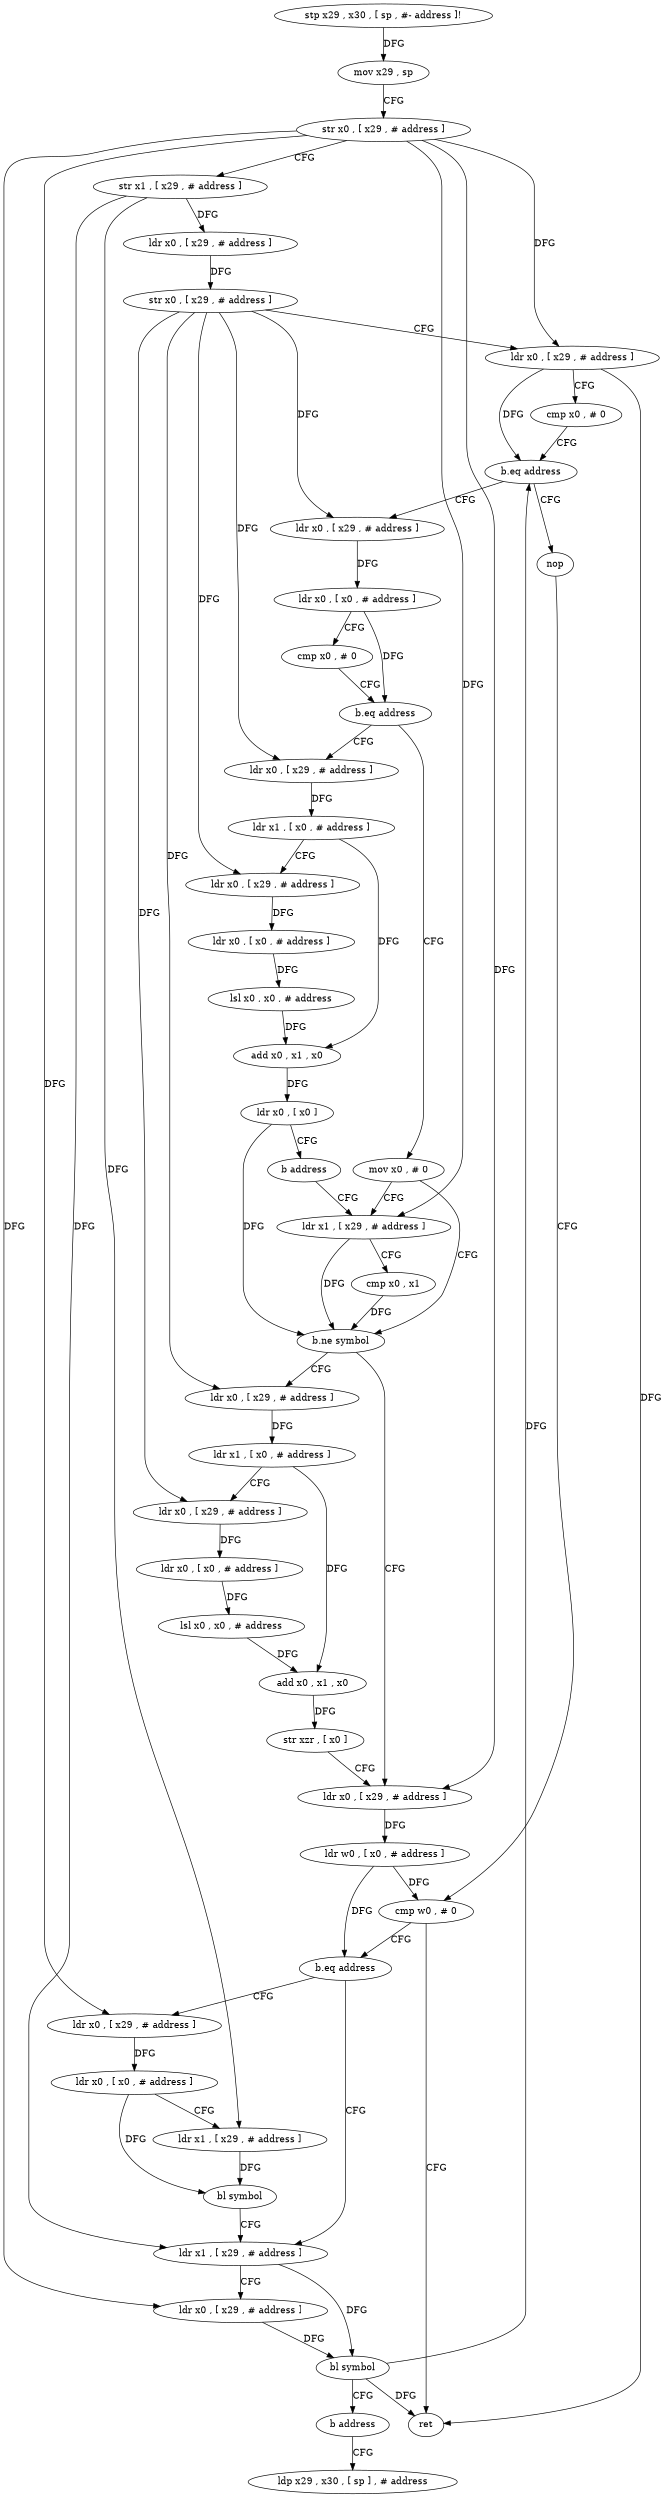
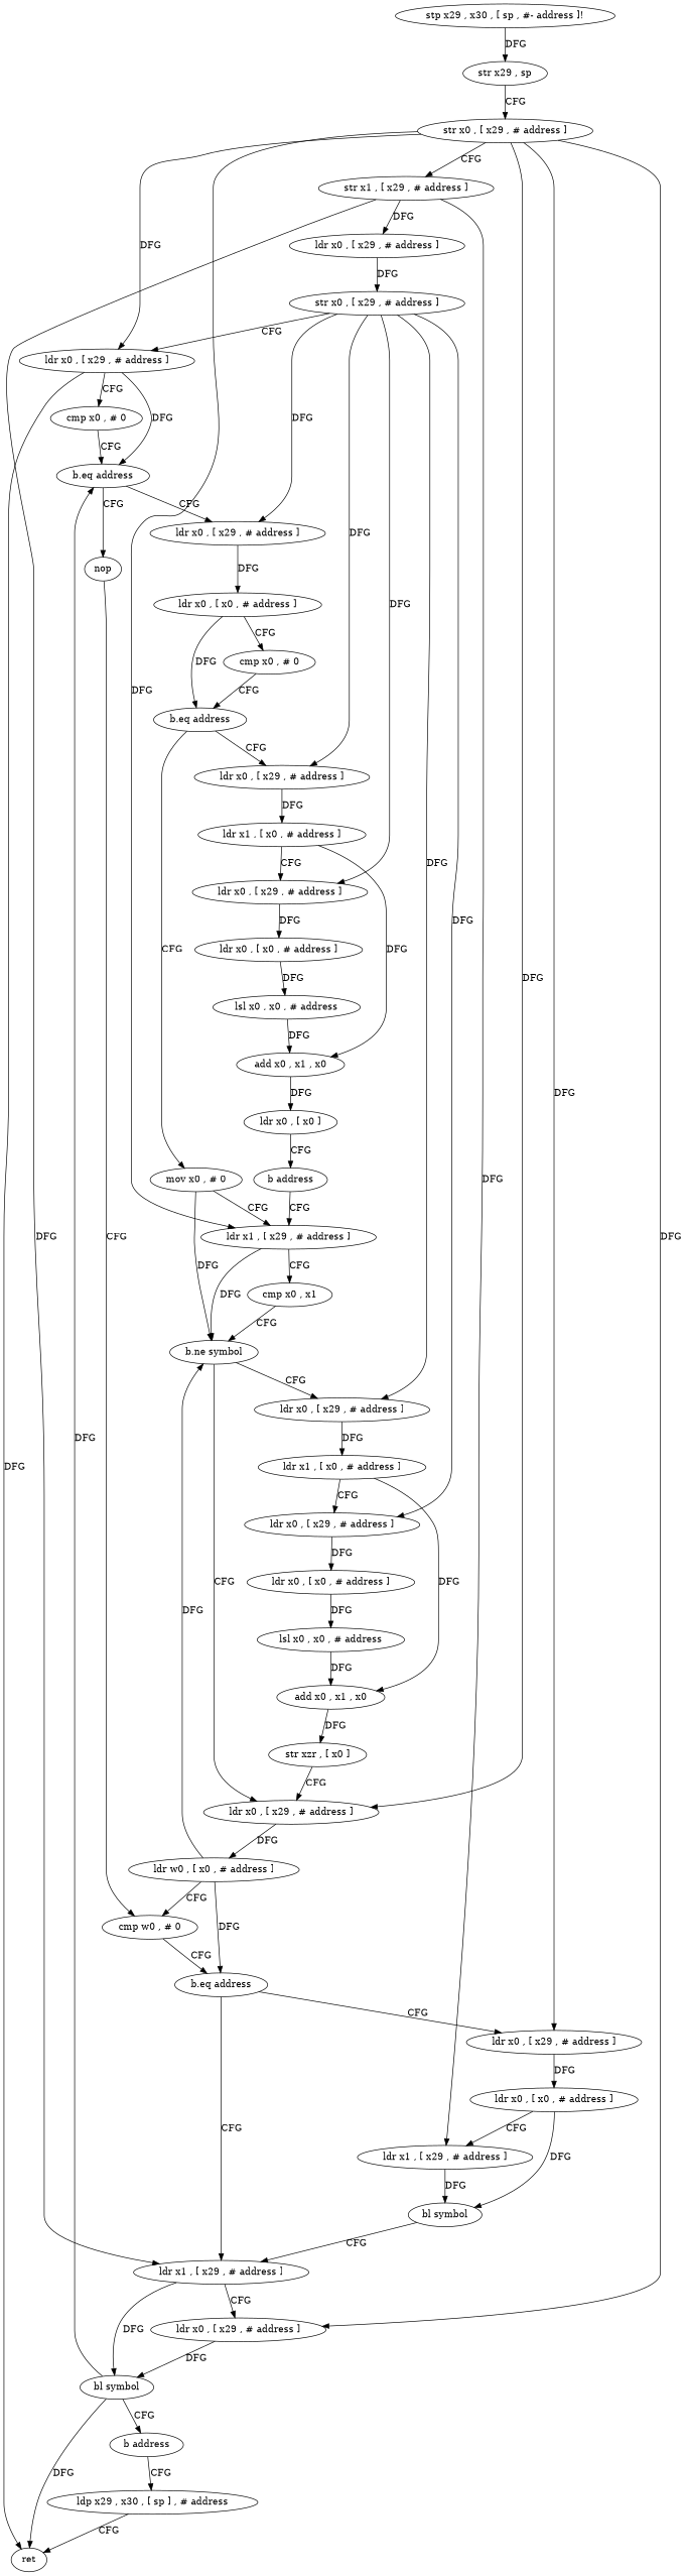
  digraph {
    n1 [label="stp x29 , x30 , [ sp , #- address ]!"]
-   n2 [label="mov x29 , sp"]
+   n2 [label="str x29 , sp"]
    n3 [label="str x0 , [ x29 , # address ]"]
    n4 [label="str x1 , [ x29 , # address ]"]
    n5 [label="ldr x0 , [ x29 , # address ]"]
    n6 [label="ldr x1 , [ x29 , # address ]"]
    n7 [label="ldr x0 , [ x29 , # address ]"]
    n8 [label="ldr x0 , [ x29 , # address ]"]
    n9 [label="ldr x0 , [ x29 , # address ]"]
    n10 [label="ldr x0 , [ x29 , # address ]"]
    n11 [label="ldr x1 , [ x29 , # address ]"]
    n12 [label="ldr x1 , [ x29 , # address ]"]
    n13 [label="cmp x0 , # 0"]
    n14 [label="b.eq address"]
    n15 [label=ret]
    n16 [label="b.ne symbol"]
    n17 [label="cmp x0 , x1"]
    n18 [label="ldr w0 , [ x0 , # address ]"]
    n19 [label="ldr x0 , [ x0 , # address ]"]
    n20 [label="bl symbol"]
    n21 [label="str x0 , [ x29 , # address ]"]
    n22 [label="bl symbol"]
    n23 [label="ldr x0 , [ x29 , # address ]"]
    n24 [label="ldr x0 , [ x29 , # address ]"]
    n25 [label="ldr x0 , [ x29 , # address ]"]
    n26 [label="ldr x0 , [ x29 , # address ]"]
    n27 [label="ldr x0 , [ x29 , # address ]"]
    n28 [label="ldr x0 , [ x0 , # address ]"]
    n29 [label="ldr x1 , [ x0 , # address ]"]
    n30 [label="ldr x0 , [ x0 , # address ]"]
    n31 [label="ldr x1 , [ x0 , # address ]"]
    n32 [label="ldr x0 , [ x0 , # address ]"]
    n33 [label=nop]
    n34 [label="cmp w0 , # 0"]
    n35 [label="ldp x29 , x30 , [ sp ] , # address"]
    n36 [label="cmp x0 , # 0"]
    n37 [label="b.eq address"]
    n38 [label="mov x0 , # 0"]
    n39 [label="add x0 , x1 , x0"]
    n40 [label="ldr x0 , [ x0 ]"]
    n41 [label="lsl x0 , x0 , # address"]
    n42 [label="b address"]
    n43 [label="b.eq address"]
    n44 [label="b address"]
    n45 [label="add x0 , x1 , x0"]
    n46 [label="str xzr , [ x0 ]"]
    n47 [label="lsl x0 , x0 , # address"]
    n1 -> n2 [label=DFG]
    n2 -> n3 [label=CFG]
    n3 -> n4 [label=CFG]
    n3 -> n5 [label=DFG]
    n3 -> n6 [label=DFG]
    n3 -> n7 [label=DFG]
    n3 -> n8 [label=DFG]
    n3 -> n9 [label=DFG]
    n4 -> n10 [label=DFG]
    n4 -> n11 [label=DFG]
    n4 -> n12 [label=DFG]
    n5 -> n13 [label=CFG]
    n5 -> n14 [label=DFG]
    n5 -> n15 [label=DFG]
    n6 -> n16 [label=DFG]
    n6 -> n17 [label=CFG]
    n7 -> n18 [label=DFG]
    n8 -> n19 [label=DFG]
    n9 -> n20 [label=DFG]
    n10 -> n21 [label=DFG]
    n11 -> n9 [label=CFG]
    n11 -> n20 [label=DFG]
    n12 -> n22 [label=DFG]
    n13 -> n14 [label=CFG]
    n14 -> n23 [label=CFG]
    n14 -> n33 [label=CFG]
    n16 -> n7 [label=CFG]
    n16 -> n26 [label=CFG]
-   n17 -> n16 [label=DFG]
-   n18 -> n34 [label=DFG]
+   n17 -> n16 [label=CFG]
+   n18 -> n34 [label=CFG]
    n18 -> n43 [label=DFG]
    n19 -> n12 [label=CFG]
    n19 -> n22 [label=DFG]
    n20 -> n14 [label=DFG]
    n20 -> n15 [label=DFG]
    n20 -> n44 [label=CFG]
    n21 -> n5 [label=CFG]
    n21 -> n23 [label=DFG]
    n21 -> n24 [label=DFG]
    n21 -> n25 [label=DFG]
    n21 -> n26 [label=DFG]
    n21 -> n27 [label=DFG]
    n22 -> n11 [label=CFG]
    n23 -> n28 [label=DFG]
    n24 -> n29 [label=DFG]
    n25 -> n30 [label=DFG]
    n26 -> n31 [label=DFG]
    n27 -> n32 [label=DFG]
    n28 -> n36 [label=CFG]
    n28 -> n37 [label=DFG]
    n29 -> n25 [label=CFG]
    n29 -> n39 [label=DFG]
    n30 -> n41 [label=DFG]
    n31 -> n27 [label=CFG]
    n31 -> n45 [label=DFG]
    n32 -> n47 [label=DFG]
    n33 -> n34 [label=CFG]
    n34 -> n43 [label=CFG]
-   n34 -> n15 [label=CFG]
+   n35 -> n15 [label=CFG]
    n36 -> n37 [label=CFG]
    n37 -> n24 [label=CFG]
    n37 -> n38 [label=CFG]
    n38 -> n6 [label=CFG]
-   n38 -> n16 [label=CFG]
+   n38 -> n16 [label=DFG]
    n39 -> n40 [label=DFG]
-   n40 -> n16 [label=DFG]
+   n18 -> n16 [label=DFG]
    n40 -> n42 [label=CFG]
    n41 -> n39 [label=DFG]
    n42 -> n6 [label=CFG]
    n43 -> n8 [label=CFG]
    n43 -> n11 [label=CFG]
    n44 -> n35 [label=CFG]
    n45 -> n46 [label=DFG]
    n46 -> n7 [label=CFG]
    n47 -> n45 [label=DFG]
  }
